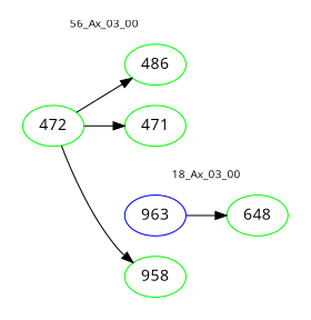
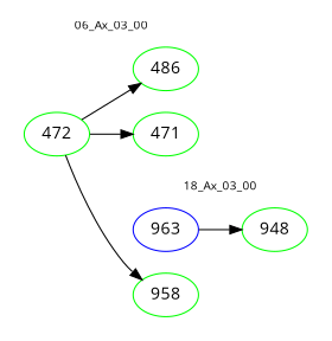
  digraph {
    fontname="Open Sans"
    rankdir=LR
    node [color=green fontname="Open Sans"]
    edge [color=black fontname="Open Sans"]
    n1 [label=472]
    n2 [label=471]
    n3 [label=486]
    n4 [color=blue label=963]
-   n5 [label=648]
+   n5 [label=948]
    n6 [label=958]
    subgraph cluster_1 {
      color=white
      fontsize=10
-     label="56_Ax_03_00"
+     label="06_Ax_03_00"
      n1
      n2
      n3
    }
    subgraph cluster_2 {
      color=white
      fontsize=10
      label="18_Ax_03_00"
      n4
      n5
      n6
    }
    n1 -> n2
    n1 -> n3
    n1 -> n6
    n4 -> n5
  }
